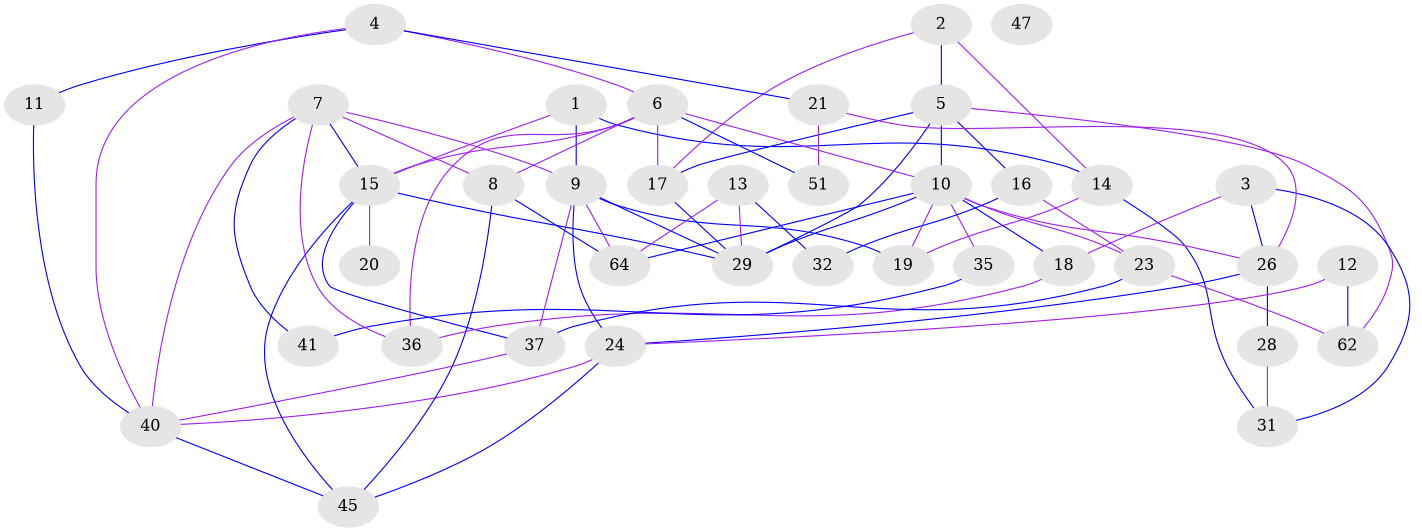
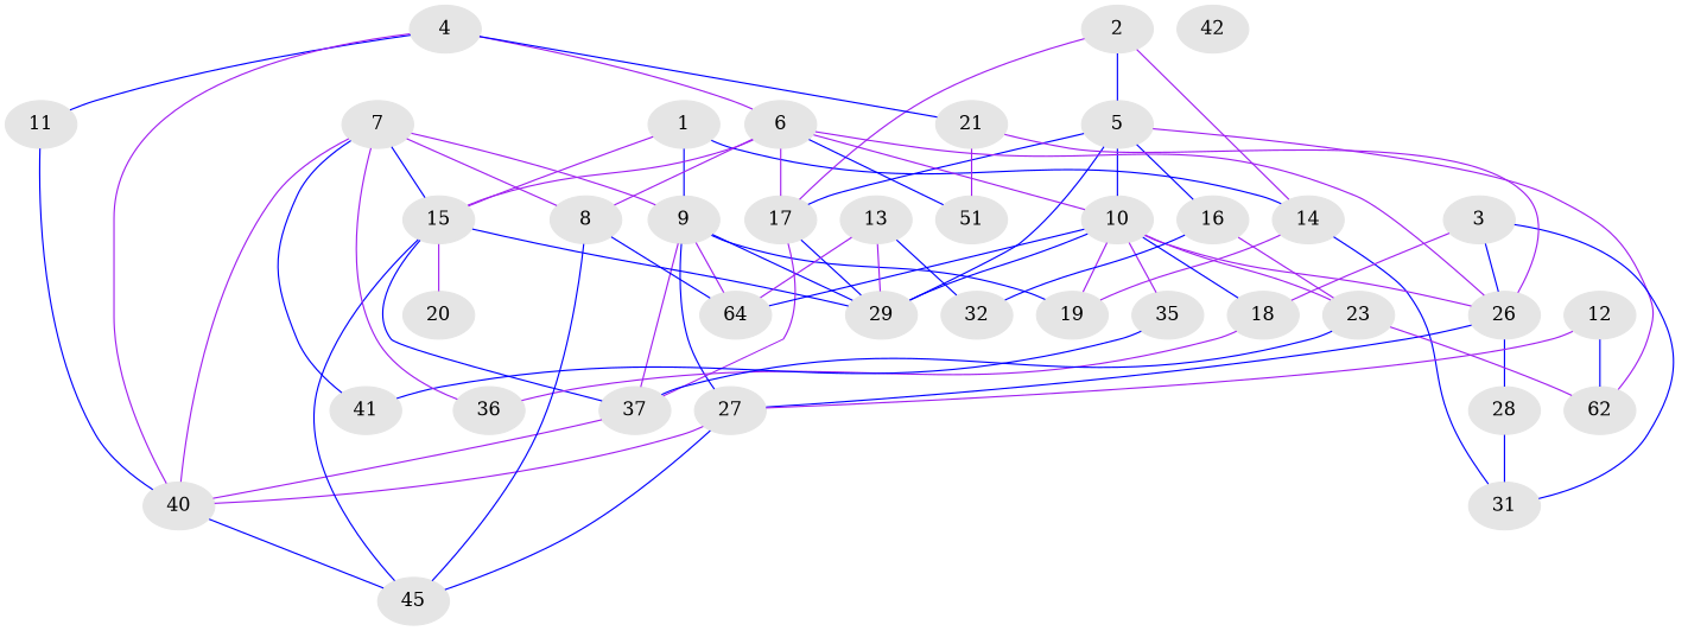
  graph {
    node [color=gray90 style=filled]
    edge [color=blue]
    9 [super="+43"]
    29 [super="+39"]
    64
    19
-   27 [label=24]
+   27
    37 [super="+50"]
    1
    14 [super="+48"]
    15 [super="+47"]
    31
    45 [super="+59"]
    20
    2 [super="+30"]
    5 [super="+33"]
    17 [super="+25"]
    10 [super="+56"]
    16 [super="+57"]
    62
    3 [super="+55"]
    18
    26 [super="+38"]
    36 [super="+60"]
    28 [super="+46"]
    4 [super="+24"]
    6 [super="+34"]
    11
    21 [super="+63"]
    40 [super="+44"]
    8 [super="+49"]
    51
    23 [super="+58"]
    35
    32 [super="+61"]
    7 [super="+54"]
    41 [super="+52"]
    12 [super="+53"]
    13 [super="+22"]
-   42 [label=47]
+   42
    9 -- 29
    9 -- 64 [color=purple]
    9 -- 19
    9 -- 27
    9 -- 37 [color=purple]
    27 -- 45
    27 -- 40 [color=purple]
    37 -- 40 [color=purple]
    1 -- 9
    1 -- 14
    1 -- 15 [color=purple]
    14 -- 19 [color=purple]
    14 -- 31
    15 -- 29
    15 -- 37
    15 -- 45
    15 -- 20 [color=purple]
    2 -- 14 [color=purple]
    2 -- 5
    2 -- 17 [color=purple]
    5 -- 29
    5 -- 17
    5 -- 10
    5 -- 16
    5 -- 62 [color=purple]
    17 -- 29
+   17 -- 37 [color=purple]
    10 -- 29
    10 -- 64
    10 -- 19 [color=purple]
    10 -- 18
    10 -- 26 [color=purple]
    10 -- 23 [color=purple]
    10 -- 35 [color=purple]
    16 -- 23 [color=purple]
    16 -- 32
    3 -- 31
    3 -- 18 [color=purple]
    3 -- 26 [weight=2]
    18 -- 36 [color=purple weight=2]
    26 -- 27
    26 -- 28
-   28 -- 31 [color=purple]
+   28 -- 31
    4 -- 6 [color=purple]
    4 -- 11
    4 -- 21
    4 -- 40 [color=purple]
    6 -- 15 [color=purple]
    6 -- 17 [color=purple]
    6 -- 10 [color=purple]
-   6 -- 36 [color=purple]
+   6 -- 26 [color=purple]
    6 -- 8 [color=purple]
    6 -- 51
    11 -- 40
    21 -- 26 [color=purple]
    21 -- 51 [color=purple]
    40 -- 45
    8 -- 64
    8 -- 45
    23 -- 37
    23 -- 62 [color=purple]
    35 -- 41
    7 -- 9 [color=purple]
    7 -- 15
    7 -- 36 [color=purple]
    7 -- 40 [color=purple]
    7 -- 8 [color=purple]
    7 -- 41
    12 -- 27 [color=purple]
    12 -- 62
    13 -- 29 [color=purple]
    13 -- 64 [color=purple]
    13 -- 32
  }
